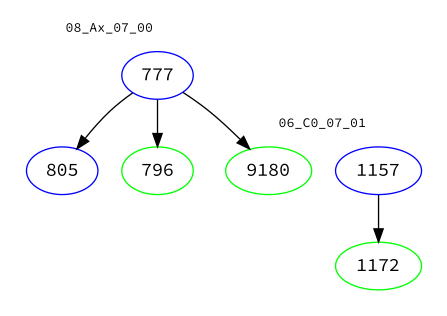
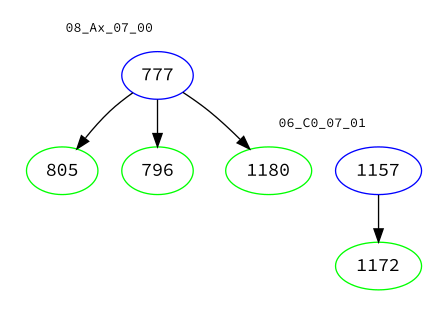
  digraph {
    fontname="Source Code Pro"
    node [color=blue fontname="Source Code Pro"]
    edge [color=black fontname="Source Code Pro"]
    n1 [label=777]
-   n2 [label=805]
+   n2 [color=green label=805]
    n3 [color=green label=796]
    n4 [label=1157]
    n5 [color=green label=1172]
-   n6 [color=green label=9180]
+   n6 [color=green label=1180]
    subgraph cluster_1 {
      color=white
      fontsize=10
      label="08_Ax_07_00"
      n1
      n2
      n3
    }
    subgraph cluster_2 {
      color=white
      fontsize=10
      label="06_C0_07_01"
      n4
      n5
      n6
    }
    n1 -> n2
    n1 -> n3
    n1 -> n6
    n4 -> n5
  }
